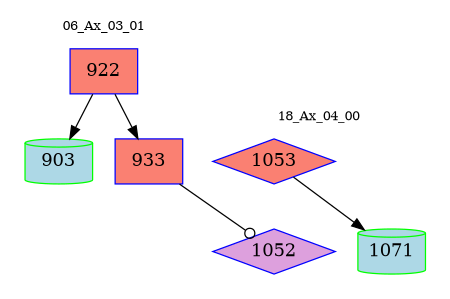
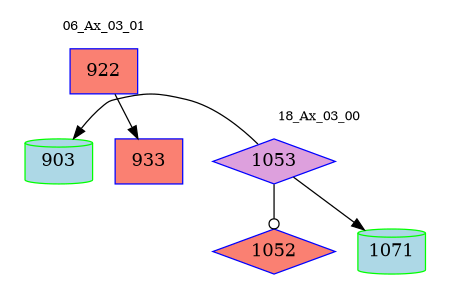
  digraph {
    node [color=blue fillcolor=salmon shape=box style=filled]
    edge [arrowhead=normal color=black]
    n1 [label=922]
    n2 [color=green fillcolor=lightblue label=903 shape=cylinder]
    n3 [label=933]
-   n4 [label=1053 shape=diamond]
-   n5 [fillcolor=plum label=1052 shape=diamond]
+   n4 [fillcolor=plum label=1053 shape=diamond]
+   n5 [label=1052 shape=diamond]
    n6 [color=green fillcolor=lightblue label=1071 shape=cylinder]
    subgraph cluster_1 {
      color=white
      fontsize=10
      label="06_Ax_03_01"
      n1
      n2
      n3
    }
    subgraph cluster_2 {
      color=white
      fontsize=10
-     label="18_Ax_04_00"
+     label="18_Ax_03_00"
      n4
      n5
      n6
    }
-   n1 -> n2
+   n4 -> n2
    n1 -> n3
-   n3 -> n5 [arrowhead=odot]
+   n4 -> n5 [arrowhead=odot]
    n4 -> n6
  }
